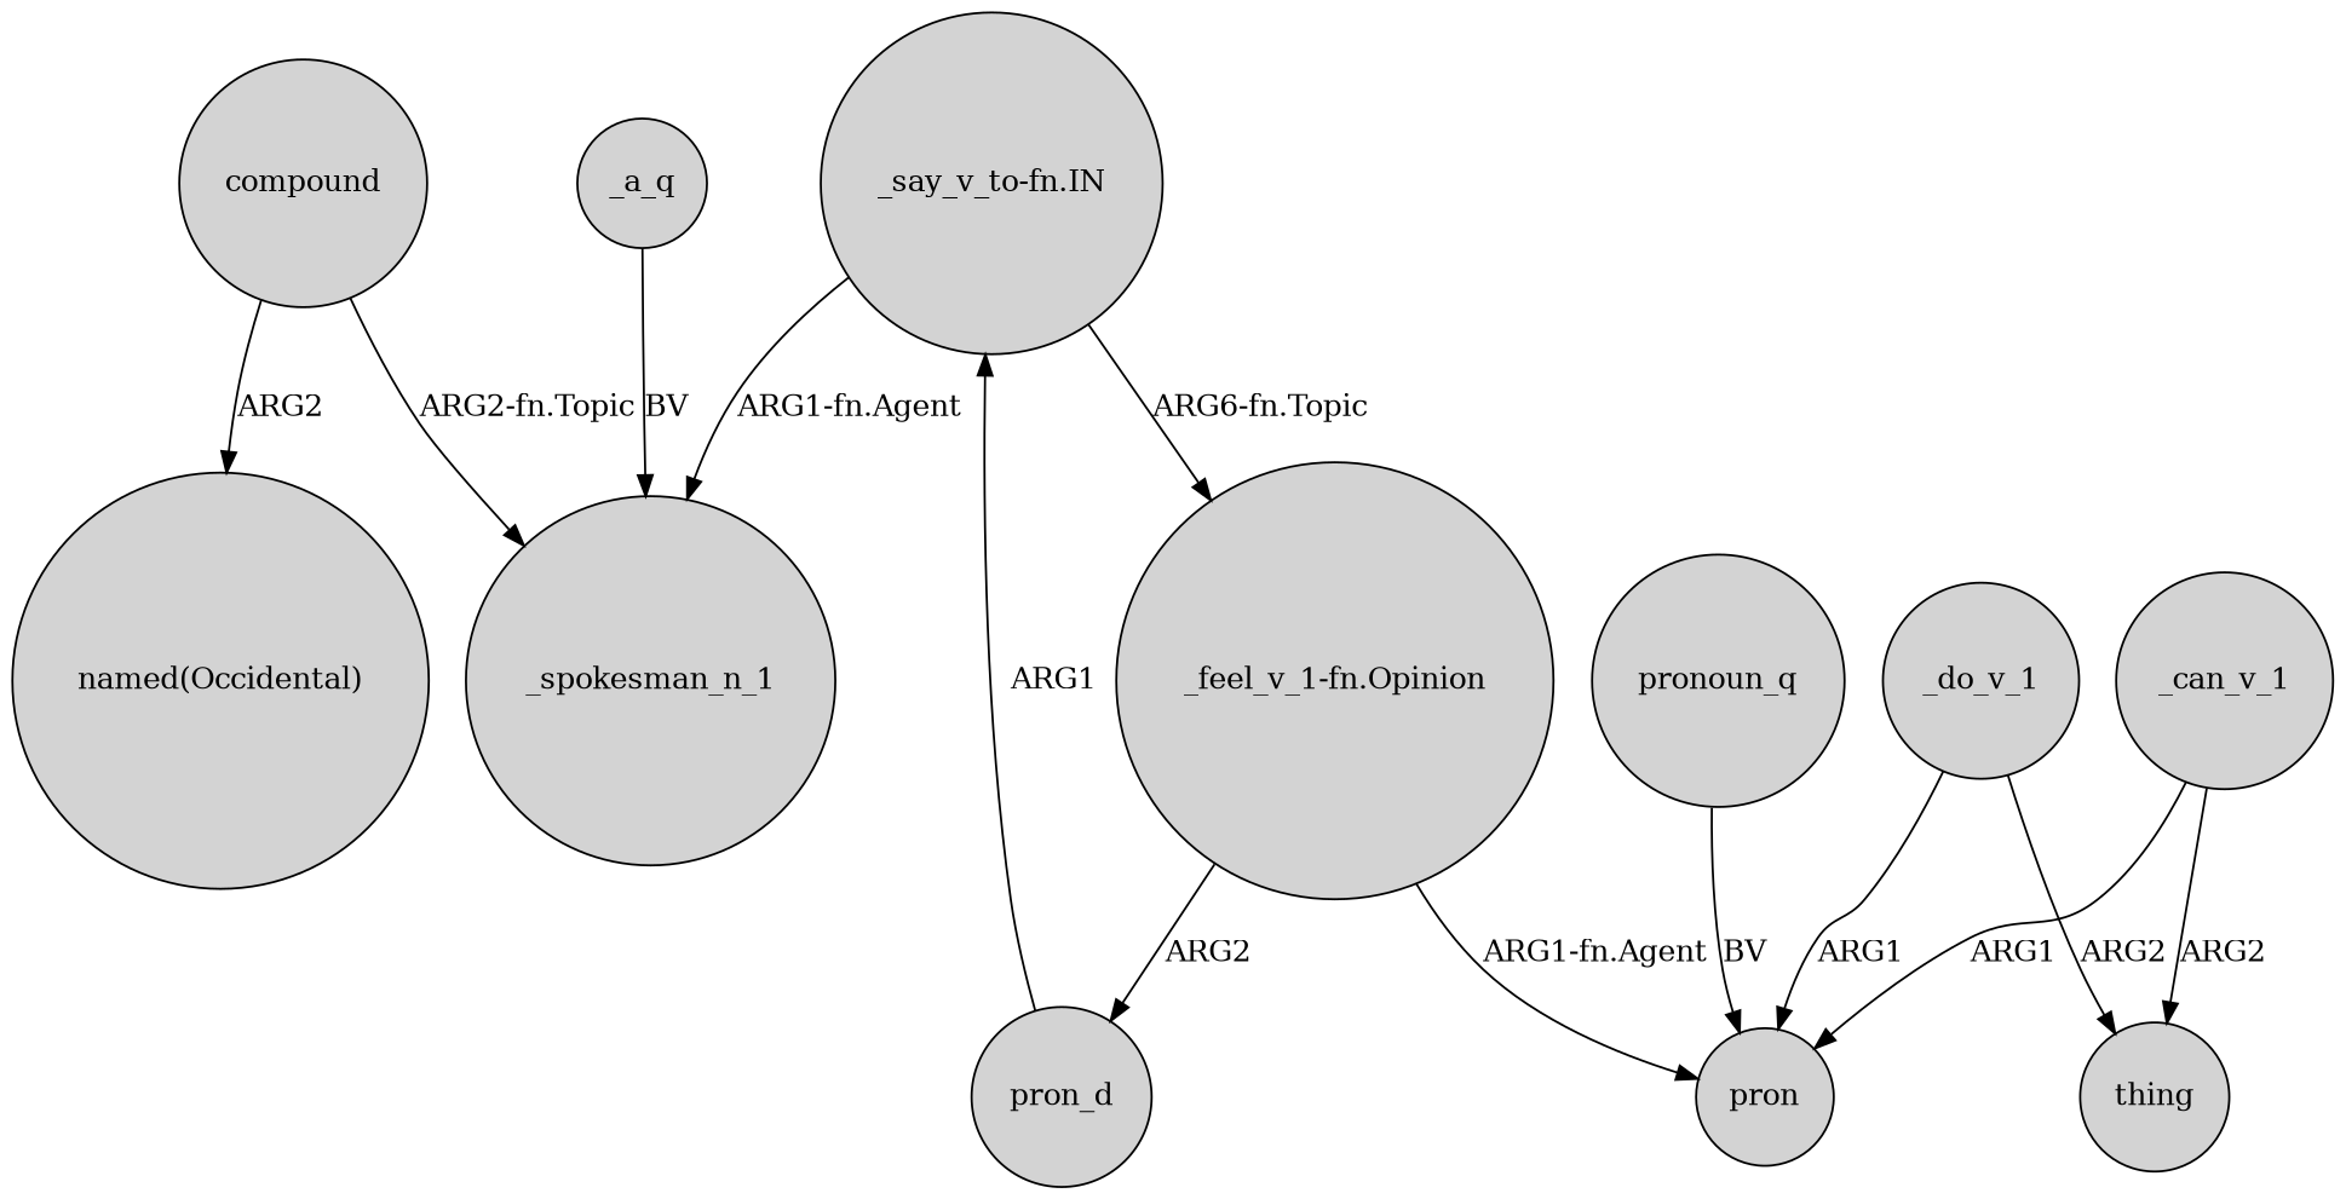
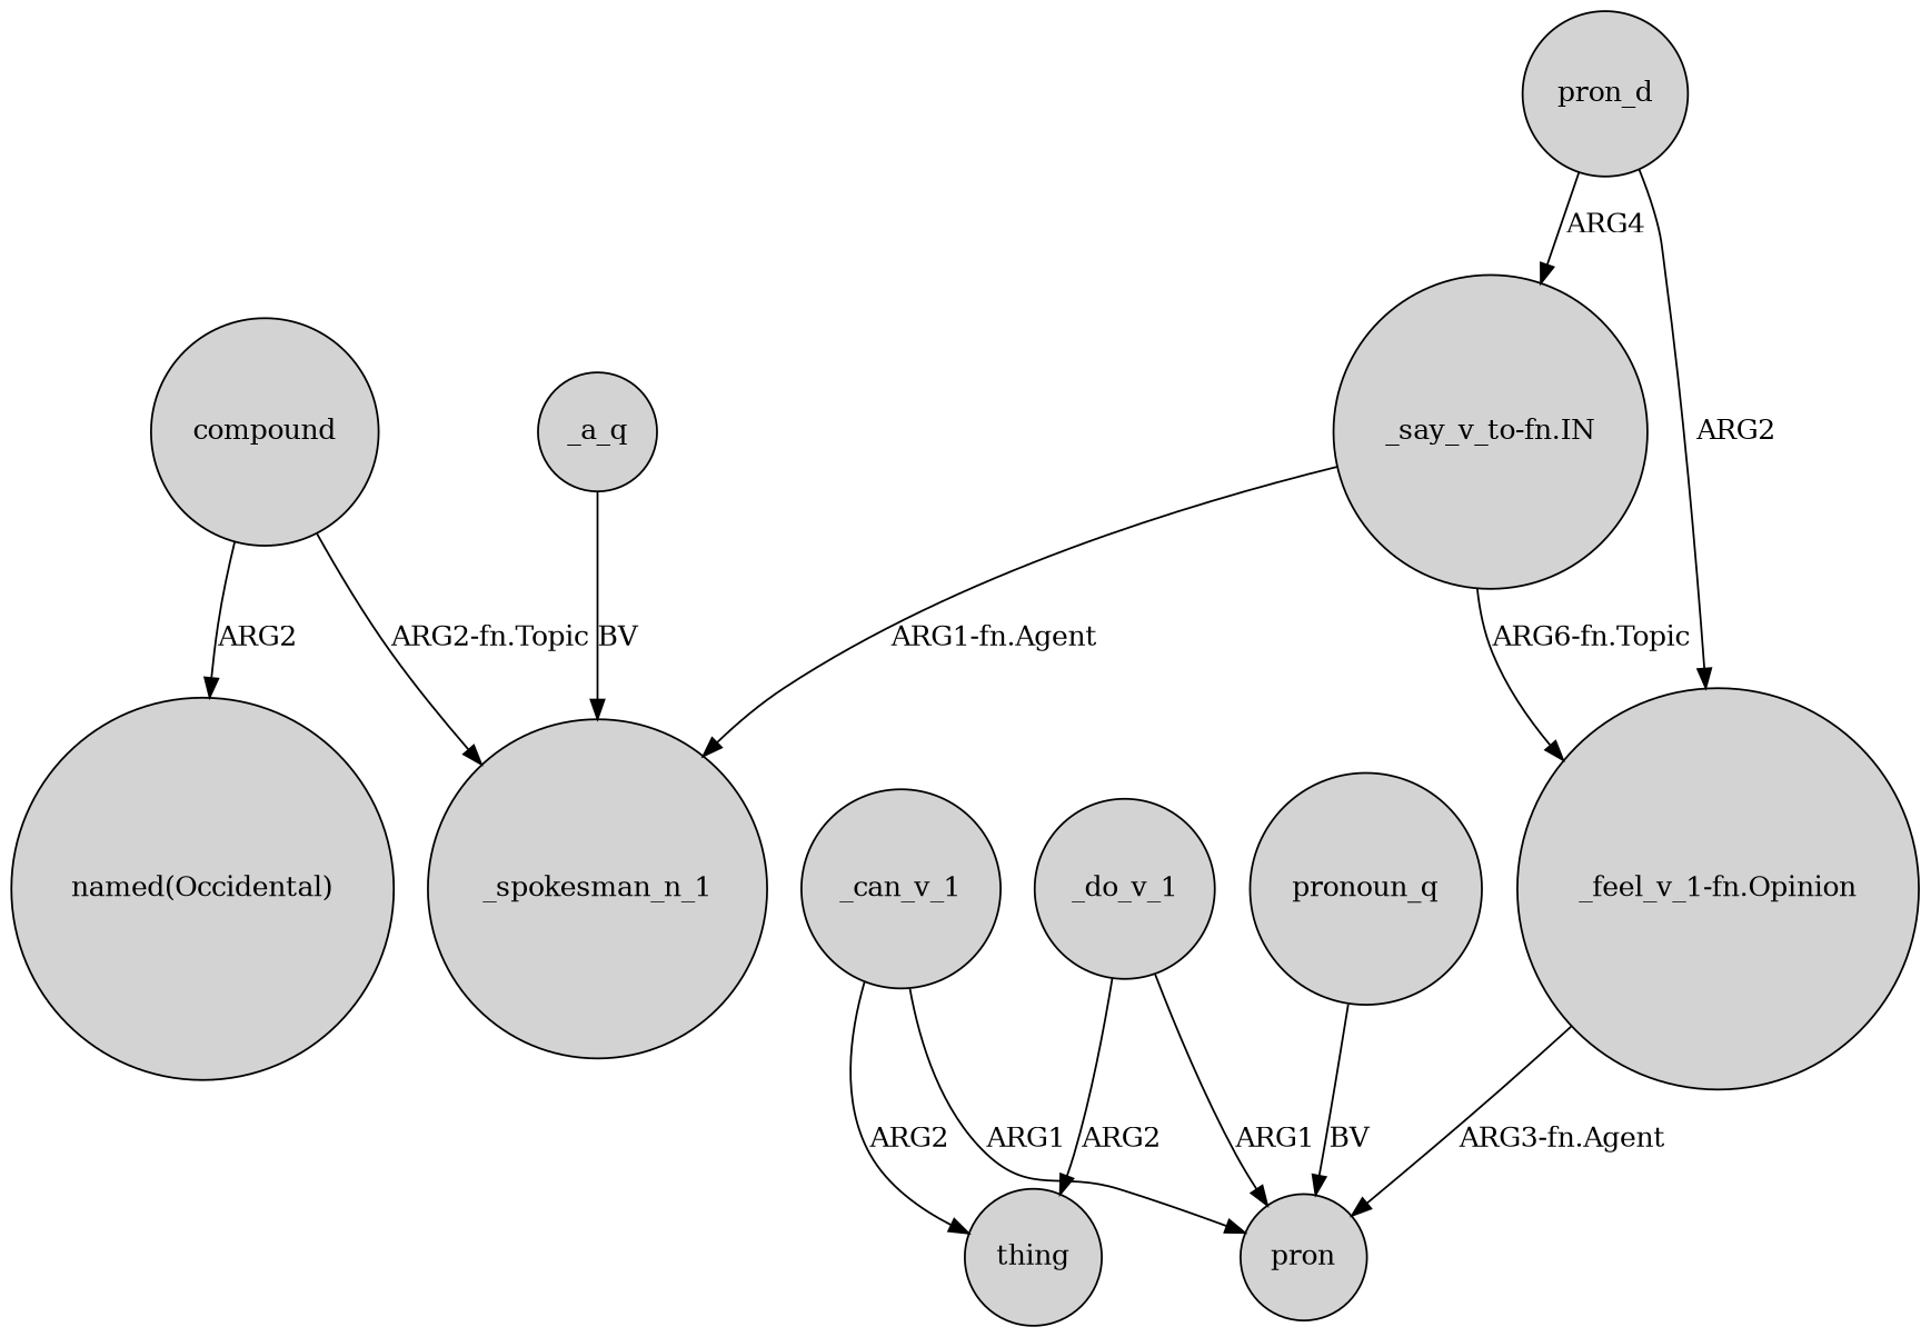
  digraph {
    node [shape=circle style=filled]
    compound
    "named(Occidental)"
    _spokesman_n_1
    _do_v_1
    pron
    thing
    _can_v_1
    "_feel_v_1-fn.Opinion"
    _a_q
    "_say_v_to-fn.IN"
    n11 [label=pron_d]
    pronoun_q
    compound -> "named(Occidental)" [label=ARG2]
    compound -> _spokesman_n_1 [label="ARG2-fn.Topic"]
    _do_v_1 -> pron [label=ARG1]
    _do_v_1 -> thing [label=ARG2]
    _can_v_1 -> pron [label=ARG1]
    _can_v_1 -> thing [label=ARG2]
-   "_feel_v_1-fn.Opinion" -> pron [label="ARG1-fn.Agent"]
+   "_feel_v_1-fn.Opinion" -> pron [label="ARG3-fn.Agent"]
    _a_q -> _spokesman_n_1 [label=BV]
    "_say_v_to-fn.IN" -> _spokesman_n_1 [label="ARG1-fn.Agent"]
    "_say_v_to-fn.IN" -> "_feel_v_1-fn.Opinion" [label="ARG6-fn.Topic"]
-   "_feel_v_1-fn.Opinion" -> n11 [label=ARG2]
-   n11 -> "_say_v_to-fn.IN" [label=ARG1]
+   n11 -> "_feel_v_1-fn.Opinion" [label=ARG2]
+   n11 -> "_say_v_to-fn.IN" [label=ARG4]
    pronoun_q -> pron [label=BV]
  }
